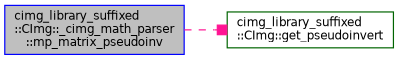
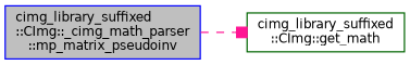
  digraph {
    rankdir=LR
    node [fontname=Helvetica fontsize=10 shape=record style=filled]
    n1 [color=blue fillcolor=grey75 fontcolor=black height=0.2 label="cimg_library_suffixed\l::CImg::_cimg_math_parser\l::mp_matrix_pseudoinv" width=0.4]
-   n2 [color=darkgreen fillcolor=white height=0.2 label="cimg_library_suffixed\l::CImg::get_pseudoinvert" width=0.4]
+   n2 [color=darkgreen fillcolor=white height=0.2 label="cimg_library_suffixed\l::CImg::get_math" width=0.4]
    n1 -> n2 [color=deeppink fontname=Helvetica fontsize=10 labelfontname=Helvetica labelfontsize=10 style=dashed arrowhead=box]
  }
